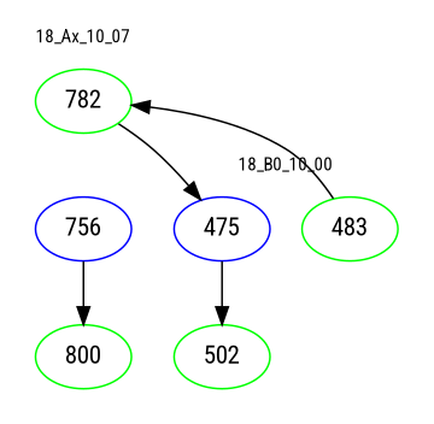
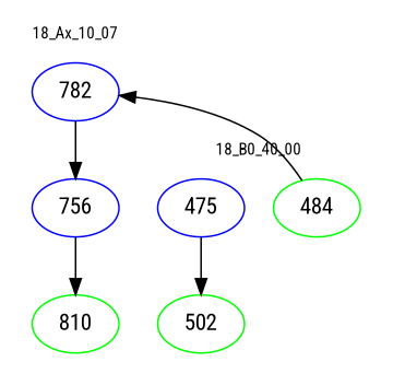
  digraph {
    fontname="Roboto Condensed"
    node [color=green fontname="Roboto Condensed"]
    edge [color=black fontname="Roboto Condensed"]
-   n1 [label=782]
+   n1 [color=blue label=782]
    n2 [color=blue label=756]
-   n3 [label=800]
-   n4 [label=483]
+   n3 [label=810]
+   n4 [label=484]
    n5 [color=blue label=475]
    n6 [label=502]
    subgraph cluster_1 {
      color=white
      fontsize=10
      label="18_Ax_10_07"
      n1
      n2
      n3
    }
    subgraph cluster_2 {
      color=white
      fontsize=10
-     label="18_B0_10_00"
+     label="18_B0_40_00"
      n4
      n5
      n6
    }
-   n1 -> n5
+   n1 -> n2
    n2 -> n3
    n4 -> n1
    n5 -> n6
  }
